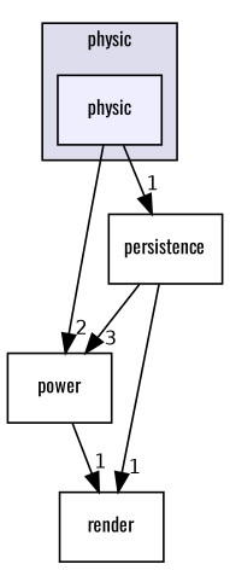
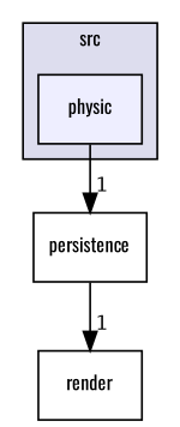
  digraph {
    compound=true
    fontname=Oswald
    node [fontname=Oswald fontsize=10 shape=box]
    edge [fontname=Oswald headlabel=1 labeldistance=1.5 labelfontname=Helvetica labelfontsize=10]
    n1 [fillcolor="#eeeeff" label=physic pencolor=black style=filled]
-   n2 [label=power]
    n3 [label=persistence]
    n4 [label=render]
    subgraph cluster_1 {
      bgcolor="#ddddee"
      fontsize=10
-     label=physic
+     label=src
      pencolor=black
      n1
    }
-   n1 -> n2 [headlabel=2]
    n1 -> n3
-   n2 -> n4
-   n3 -> n2 [headlabel=3]
    n3 -> n4
  }
